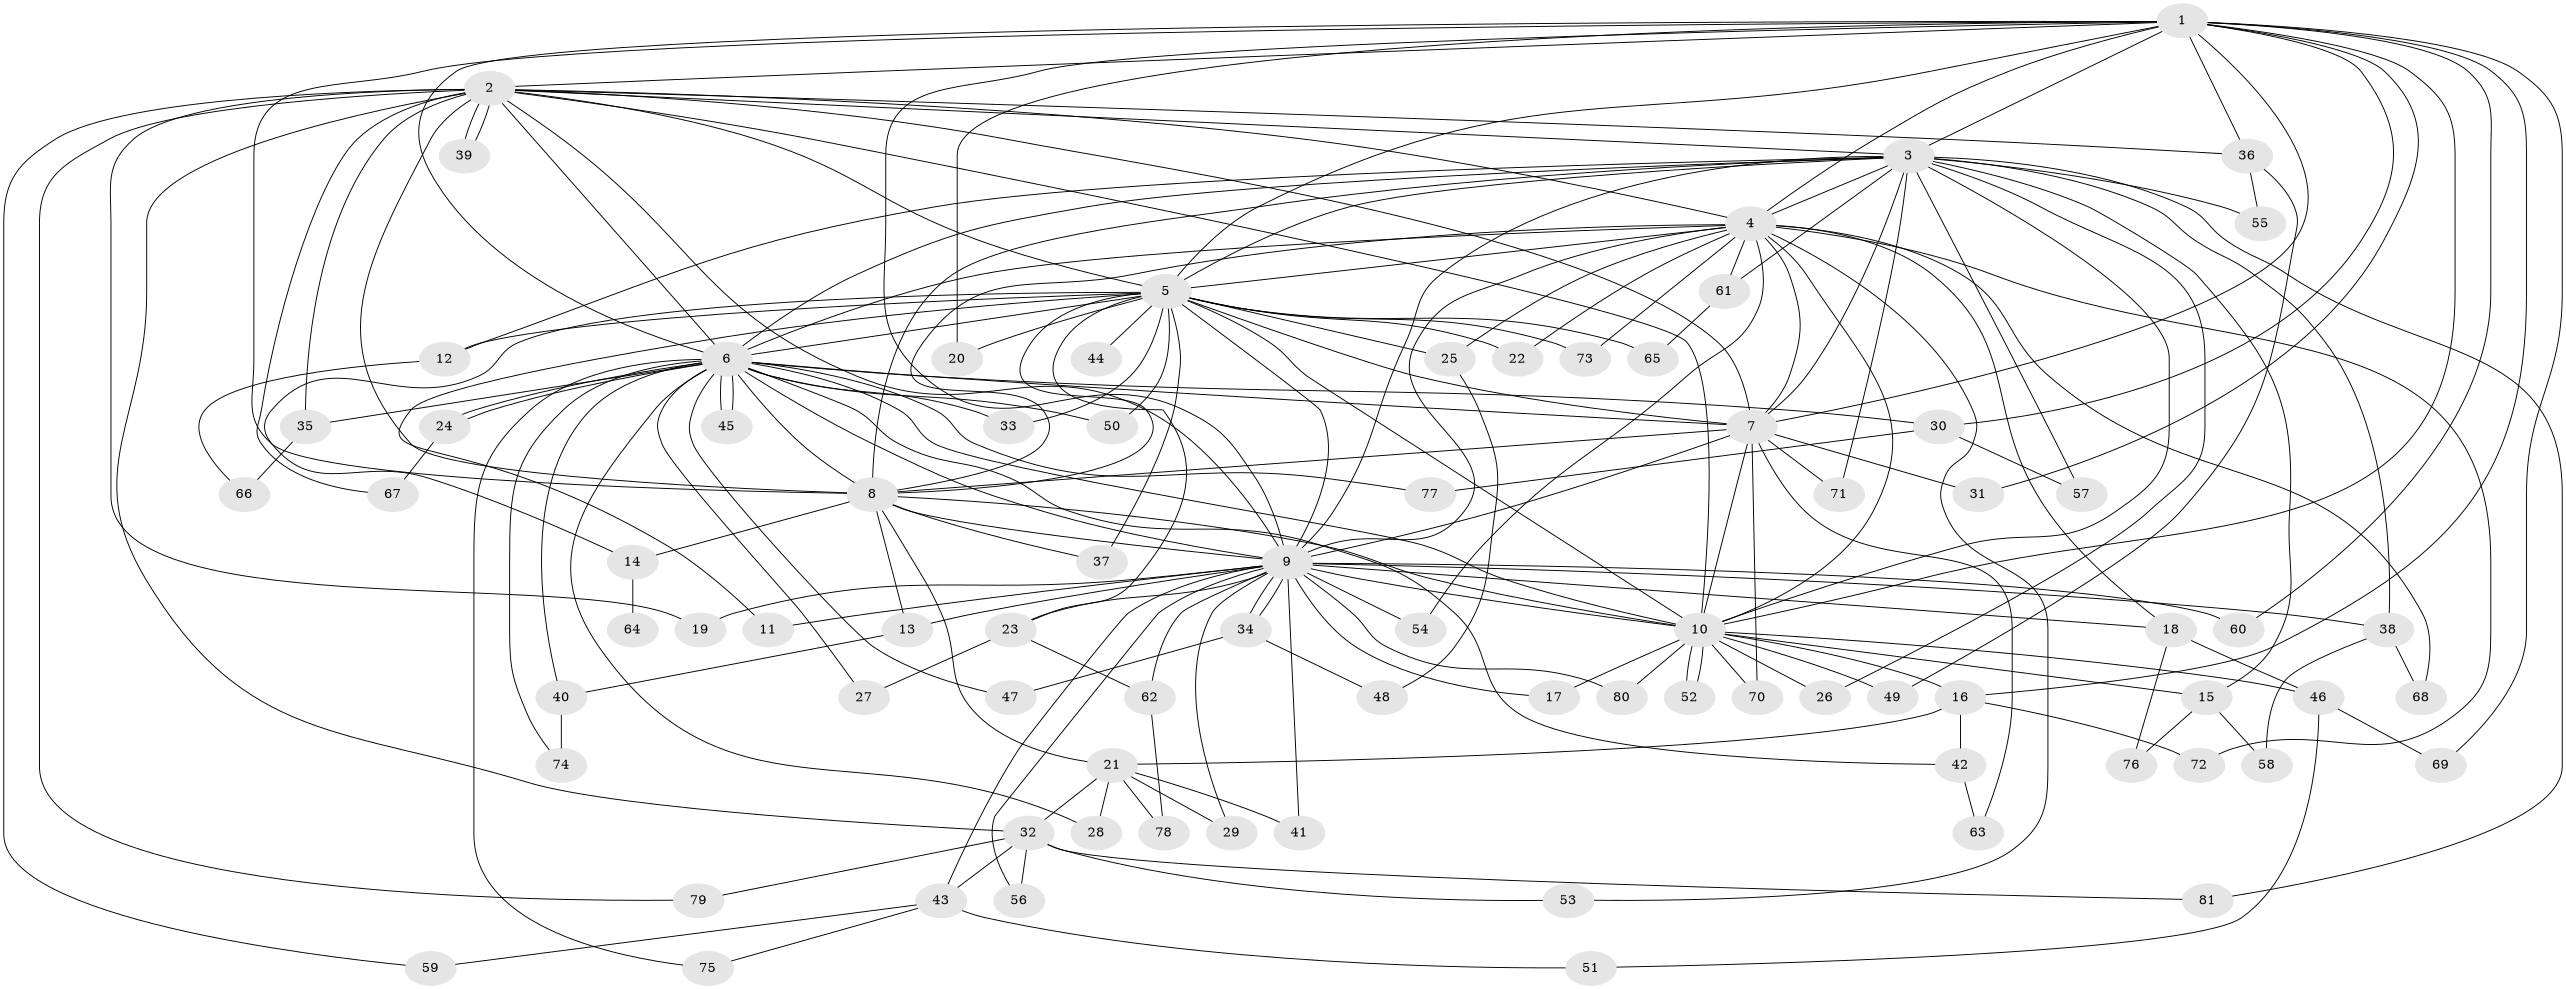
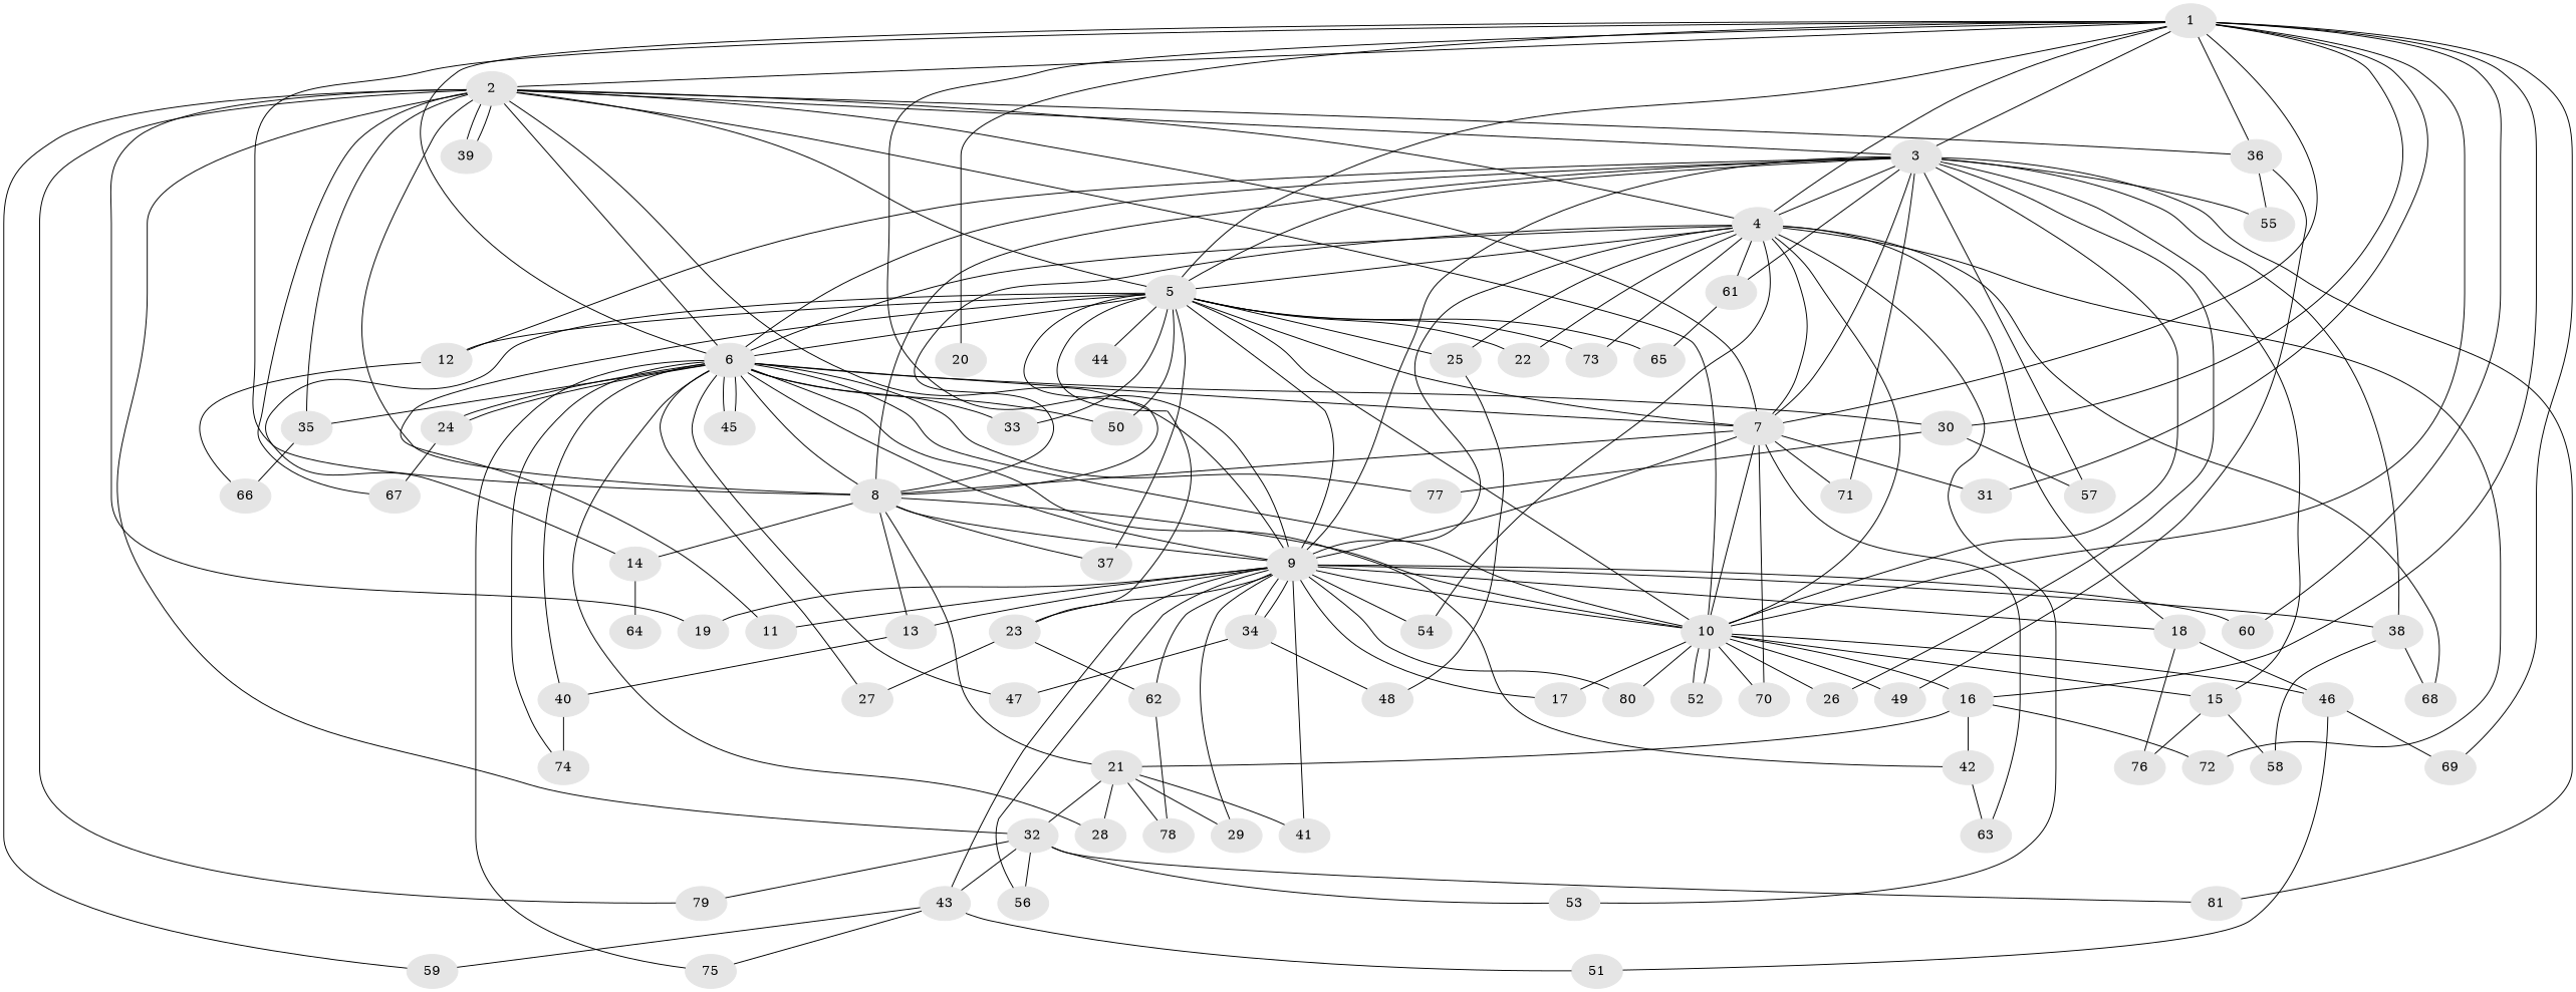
  graph {
    node [color=gray90 style=filled]
    1
    2
    3
    4
    5
    6
    7
    8
    9
    10
    16
    20
    30
    31
    36
    60
    69
    19
    32
    35
    39
    59
    67
    79
    12
    15
    26
    38
    55
    57
    61
    71
    81
    18
    22
    25
    53
    54
    68
    72
    73
    11
    14
    23
    33
    37
    44
    50
    65
    24
    27
    28
    40
    42
    45
    47
    74
    75
    77
    63
    70
    13
    21
    17
    29
    34
    41
    43
    56
    62
    80
    46
    49
    52
    66
    58
    76
    48
    64
    78
    51
    1 -- 2
    1 -- 3
    1 -- 4
    1 -- 5
    1 -- 6
    1 -- 7
    1 -- 8
    1 -- 9
    1 -- 10
    1 -- 16
    1 -- 20
    1 -- 30
    1 -- 31
    1 -- 36
    1 -- 60
    1 -- 69
    2 -- 3
    2 -- 4
    2 -- 5
    2 -- 6
    2 -- 7
    2 -- 8
    2 -- 9
    2 -- 10
    2 -- 36
    2 -- 19
    2 -- 32
    2 -- 35
    2 -- 39
    2 -- 39
    2 -- 59
    2 -- 67
    2 -- 79
    3 -- 4
    3 -- 5
    3 -- 6
    3 -- 7
    3 -- 8
    3 -- 9
    3 -- 10
    3 -- 12
    3 -- 15
    3 -- 26
    3 -- 38
    3 -- 55
    3 -- 57
    3 -- 61
    3 -- 71
    3 -- 81
    4 -- 5
    4 -- 6
    4 -- 7
    4 -- 8
    4 -- 9
    4 -- 10
    4 -- 61
    4 -- 18
    4 -- 22
    4 -- 25
    4 -- 53
    4 -- 54
    4 -- 68
    4 -- 72
    4 -- 73
    5 -- 6
    5 -- 7
    5 -- 8
    5 -- 9
    5 -- 10
-   5 -- 20
    5 -- 12
    5 -- 22
    5 -- 25
    5 -- 73
    5 -- 11
    5 -- 14
    5 -- 23
    5 -- 33
    5 -- 37
    5 -- 44
    5 -- 50
    5 -- 65
    6 -- 7
    6 -- 8
    6 -- 9
    6 -- 10
    6 -- 30
    6 -- 35
    6 -- 33
    6 -- 50
    6 -- 24
    6 -- 24
    6 -- 27
    6 -- 28
    6 -- 40
    6 -- 42
    6 -- 45
    6 -- 45
    6 -- 47
    6 -- 74
    6 -- 75
    6 -- 77
    7 -- 8
    7 -- 9
    7 -- 10
    7 -- 31
    7 -- 71
    7 -- 63
    7 -- 70
    8 -- 9
    8 -- 10
    8 -- 14
    8 -- 37
    8 -- 13
    8 -- 21
    9 -- 10
    9 -- 60
    9 -- 19
    9 -- 38
    9 -- 18
    9 -- 54
    9 -- 11
    9 -- 23
    9 -- 13
    9 -- 17
    9 -- 29
    9 -- 34
    9 -- 34
    9 -- 41
    9 -- 43
    9 -- 56
    9 -- 62
    9 -- 80
    10 -- 16
    10 -- 15
    10 -- 26
    10 -- 70
    10 -- 17
    10 -- 80
    10 -- 46
    10 -- 49
    10 -- 52
    10 -- 52
    16 -- 72
    16 -- 42
    16 -- 21
    30 -- 57
    30 -- 77
    36 -- 55
    36 -- 49
    32 -- 79
    32 -- 81
    32 -- 53
    32 -- 43
    32 -- 56
    35 -- 66
    12 -- 66
    15 -- 58
    15 -- 76
    38 -- 68
    38 -- 58
    61 -- 65
    18 -- 46
    18 -- 76
    25 -- 48
    14 -- 64
    23 -- 27
    23 -- 62
    24 -- 67
    40 -- 74
    42 -- 63
    13 -- 40
    21 -- 32
    21 -- 28
    21 -- 29
    21 -- 41
    21 -- 78
    34 -- 47
    34 -- 48
    43 -- 59
    43 -- 75
    43 -- 51
    62 -- 78
    46 -- 69
    46 -- 51
  }
